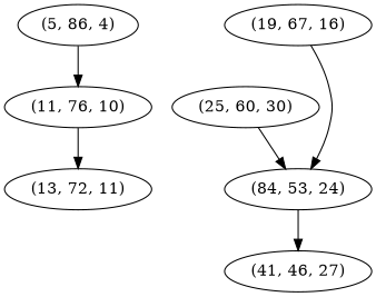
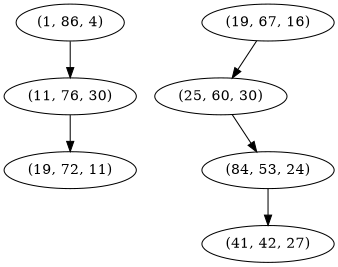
  digraph {
-   "(5, 86, 4)"
-   "(11, 76, 10)"
-   "(13, 72, 11)"
+   "(5, 86, 4)" [label="(1, 86, 4)"]
+   "(11, 76, 10)" [label="(11, 76, 30)"]
+   "(13, 72, 11)" [label="(19, 72, 11)"]
    n4 [label="(25, 60, 30)"]
    "(19, 67, 16)"
    n6 [label="(84, 53, 24)"]
-   "(41, 46, 27)"
+   "(41, 46, 27)" [label="(41, 42, 27)"]
    "(5, 86, 4)" -> "(11, 76, 10)"
    "(11, 76, 10)" -> "(13, 72, 11)"
    n4 -> n6
-   "(19, 67, 16)" -> n6
+   "(19, 67, 16)" -> n4
    n6 -> "(41, 46, 27)"
  }
